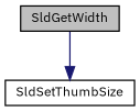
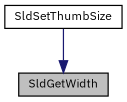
  digraph {
    rankdir=TB
    fontname="IBM Plex Sans"
    node [color=black fontname="IBM Plex Sans" fontsize=10 shape=record style=filled]
    n1 [fillcolor=grey75 fontcolor=black height=0.2 label=SldGetWidth width=0.4]
    n2 [fillcolor=white height=0.2 label=SldSetThumbSize width=0.4]
-   n1 -> n2 [color=midnightblue fontname="IBM Plex Sans" fontsize=10 labelfontname=Helvetica labelfontsize=10 style=solid]
+   n2 -> n1 [color=midnightblue fontname="IBM Plex Sans" fontsize=10 labelfontname=Helvetica labelfontsize=10 style=solid]
  }
